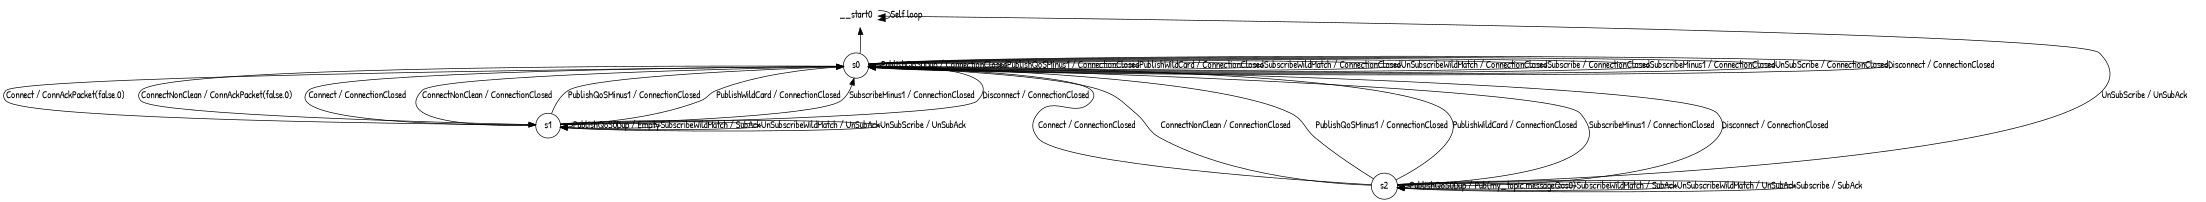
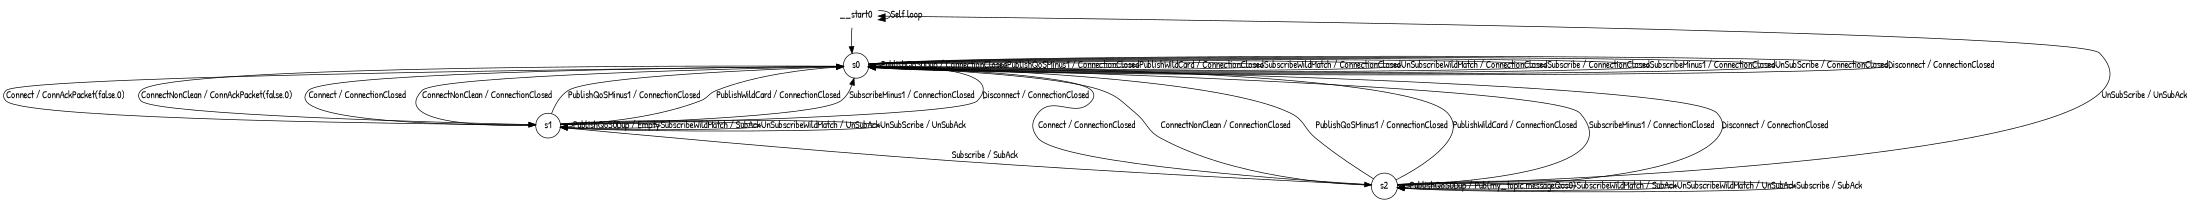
  digraph {
    fontname="Patrick Hand"
    node [fontname="Patrick Hand" shape=circle]
    edge [fontname="Patrick Hand"]
    __start0 [shape=none]
    n2 [label=s0]
    n3 [label=s1]
    n4 [label=s2]
    __start0 -> __start0 [label="Self loop"]
-   n2 -> __start0
+   __start0 -> n2
    n2 -> n2 [label="PublishQoS0Dup / ConnectionClosed"]
    n2 -> n2 [label="PublishQoSMinus1 / ConnectionClosed"]
    n2 -> n2 [label="PublishWildCard / ConnectionClosed"]
    n2 -> n2 [label="SubscribeWildMatch / ConnectionClosed"]
    n2 -> n2 [label="UnSubscribeWildMatch / ConnectionClosed"]
    n2 -> n2 [label="Subscribe / ConnectionClosed"]
    n2 -> n2 [label="SubscribeMinus1 / ConnectionClosed"]
    n2 -> n2 [label="UnSubScribe / ConnectionClosed"]
    n2 -> n2 [label="Disconnect / ConnectionClosed"]
    n2 -> n3 [label="Connect / ConnAckPacket(false,0)"]
    n2 -> n3 [label="ConnectNonClean / ConnAckPacket(false,0)"]
    n3 -> n2 [label="Connect / ConnectionClosed"]
    n3 -> n2 [label="ConnectNonClean / ConnectionClosed"]
    n3 -> n2 [label="PublishQoSMinus1 / ConnectionClosed"]
    n3 -> n2 [label="PublishWildCard / ConnectionClosed"]
    n3 -> n2 [label="SubscribeMinus1 / ConnectionClosed"]
    n3 -> n2 [label="Disconnect / ConnectionClosed"]
    n3 -> n3 [label="PublishQoS0Dup / Empty"]
    n3 -> n3 [label="SubscribeWildMatch / SubAck"]
    n3 -> n3 [label="UnSubscribeWildMatch / UnSubAck"]
    n3 -> n3 [label="UnSubScribe / UnSubAck"]
+   n3 -> n4 [label="Subscribe / SubAck"]
    n4 -> __start0 [label="UnSubScribe / UnSubAck"]
    n4 -> n2 [label="Connect / ConnectionClosed"]
    n4 -> n2 [label="ConnectNonClean / ConnectionClosed"]
    n4 -> n2 [label="PublishQoSMinus1 / ConnectionClosed"]
    n4 -> n2 [label="PublishWildCard / ConnectionClosed"]
    n4 -> n2 [label="SubscribeMinus1 / ConnectionClosed"]
    n4 -> n2 [label="Disconnect / ConnectionClosed"]
    n4 -> n4 [label="PublishQoS0Dup / Pub(my_topic,messageQos0)"]
    n4 -> n4 [label="SubscribeWildMatch / SubAck"]
    n4 -> n4 [label="UnSubscribeWildMatch / UnSubAck"]
    n4 -> n4 [label="Subscribe / SubAck"]
  }
